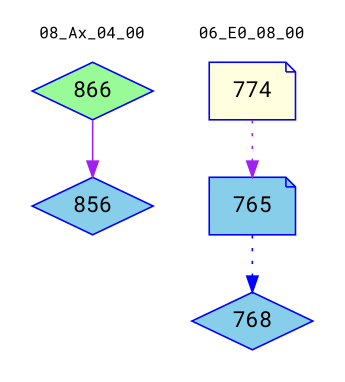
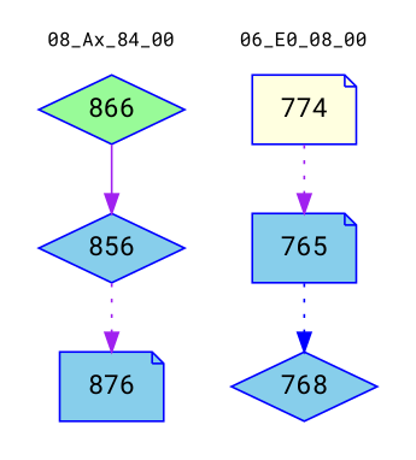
  digraph {
    fontname="Roboto Mono"
    node [color=blue fillcolor=skyblue fontname="Roboto Mono" shape=diamond style=filled]
    edge [color=purple fontname="Roboto Mono" style=dotted]
    n1 [fillcolor=palegreen label=866]
    n2 [label=856]
+   n3 [label=876 shape=note]
    n4 [fillcolor=lightyellow label=774 shape=note]
    n5 [label=765 shape=note]
    n6 [label=768]
    subgraph cluster_1 {
      color=white
      fontsize=10
-     label="08_Ax_04_00"
+     label="08_Ax_84_00"
      n1
      n2
+     n3
    }
    subgraph cluster_2 {
      color=white
      fontsize=10
      label="06_E0_08_00"
      n4
      n5
      n6
    }
    n1 -> n2 [style=solid]
+   n2 -> n3
    n4 -> n5
    n5 -> n6 [color=blue]
  }
